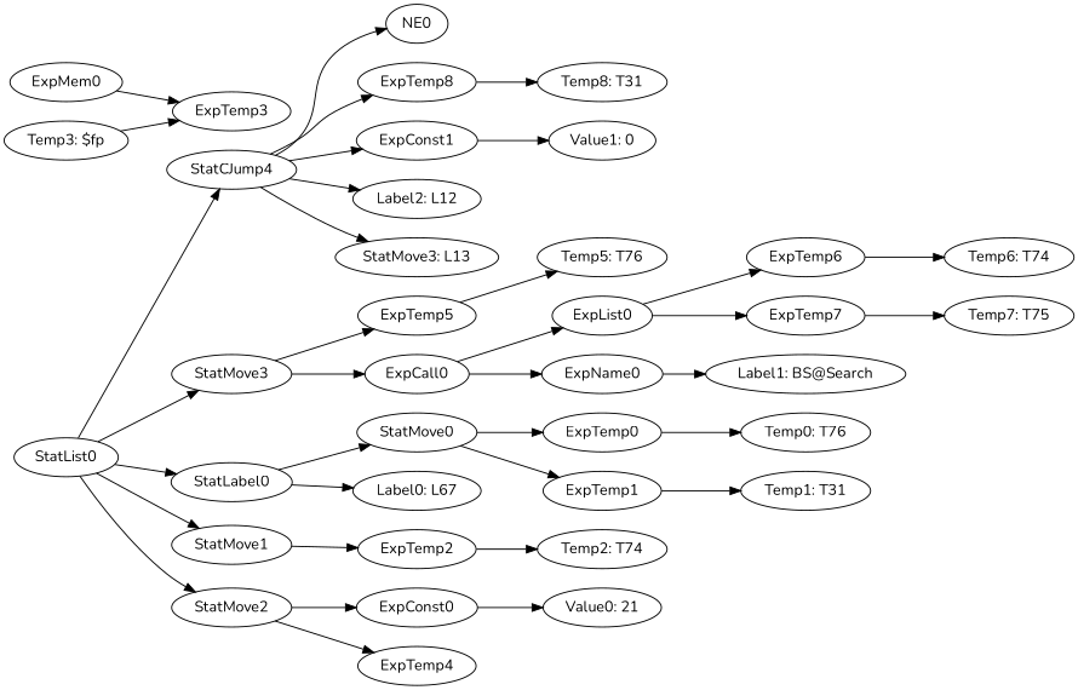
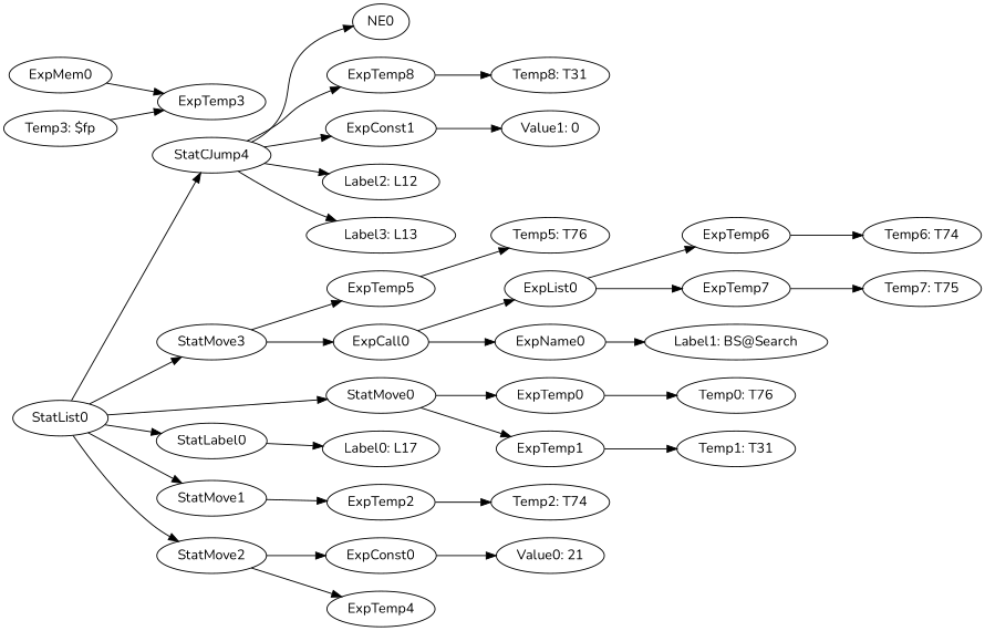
  digraph {
    fontname=Nunito
    ordering=out
    rankdir=LR
    node [fontname=Nunito]
    edge [fontname=Nunito]
    n1 [label=StatCJump4]
    NE0
    ExpTemp8
    ExpConst1
    "Label2: L12"
-   "Label3: L13" [label="StatMove3: L13"]
+   "Label3: L13"
    "Temp8: T31"
    "Value1: 0"
    ExpList0
    ExpTemp6
    ExpTemp7
    "Temp6: T74"
    "Temp7: T75"
    ExpName0
    "Label1: BS@Search"
    StatMove3
    ExpTemp5
    ExpCall0
    "Temp5: T76"
    ExpConst0
    "Value0: 21"
    StatMove0
    ExpTemp0
    ExpTemp1
    "Temp0: T76"
    "Temp1: T31"
    StatList0
    StatLabel0
    StatMove1
    StatMove2
-   "Label0: L17" [label="Label0: L67"]
+   "Label0: L17"
    ExpTemp2
    ExpTemp4
    "Temp2: T74"
    ExpMem0
    ExpTemp3
    "Temp3: $fp"
    n1 -> NE0
    n1 -> ExpTemp8
    n1 -> ExpConst1
    n1 -> "Label2: L12"
    n1 -> "Label3: L13"
    ExpTemp8 -> "Temp8: T31"
    ExpConst1 -> "Value1: 0"
    ExpList0 -> ExpTemp6
    ExpList0 -> ExpTemp7
    ExpTemp6 -> "Temp6: T74"
    ExpTemp7 -> "Temp7: T75"
    ExpName0 -> "Label1: BS@Search"
    StatMove3 -> ExpTemp5
    StatMove3 -> ExpCall0
    ExpTemp5 -> "Temp5: T76"
    ExpCall0 -> ExpList0
    ExpCall0 -> ExpName0
    ExpConst0 -> "Value0: 21"
    StatMove0 -> ExpTemp0
    StatMove0 -> ExpTemp1
    ExpTemp0 -> "Temp0: T76"
    ExpTemp1 -> "Temp1: T31"
    StatList0 -> n1
    StatList0 -> StatMove3
-   StatLabel0 -> StatMove0
+   StatList0 -> StatMove0
    StatList0 -> StatLabel0
    StatList0 -> StatMove1
    StatList0 -> StatMove2
    StatLabel0 -> "Label0: L17"
    StatMove1 -> ExpTemp2
    StatMove2 -> ExpConst0
    StatMove2 -> ExpTemp4
    ExpTemp2 -> "Temp2: T74"
    ExpMem0 -> ExpTemp3
    "Temp3: $fp" -> ExpTemp3
  }
